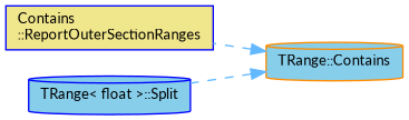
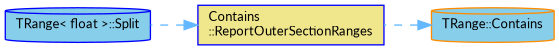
  digraph {
    fontname=Lato
    rankdir=RL
    node [color=blue fillcolor=skyblue fontname=Lato fontsize=10 shape=cylinder style=filled]
    edge [color=steelblue1 dir=back fontname=Lato fontsize=10 labelfontname=Helvetica labelfontsize=10 style=dashed]
    n1 [color=darkorange fontcolor=black height=0.2 label="TRange::Contains" width=0.4]
    n2 [fillcolor=khaki height=0.2 label="Contains\l::ReportOuterSectionRanges" shape=box width=0.4]
    n3 [height=0.2 label="TRange\< float \>::Split" width=0.4]
    n1 -> n2
-   n1 -> n3
+   n2 -> n3
  }
